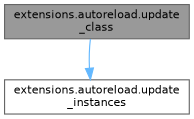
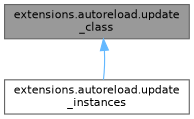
  digraph {
    rankdir=TB
    node [fontname=Helvetica fontsize=10 shape=box style=filled]
    n1 [color=gray40 fillcolor=grey60 fontcolor=black height=0.2 label="extensions.autoreload.update\l_class" width=0.4]
    n2 [color=grey40 fillcolor=white height=0.2 label="extensions.autoreload.update\l_instances" width=0.4]
-   n1 -> n2 [color=steelblue1 fontname=Helvetica fontsize=10 labelfontname=Helvetica labelfontsize=10 style=solid]
+   n2 -> n1 [color=steelblue1 fontname=Helvetica fontsize=10 labelfontname=Helvetica labelfontsize=10 style=solid]
  }
